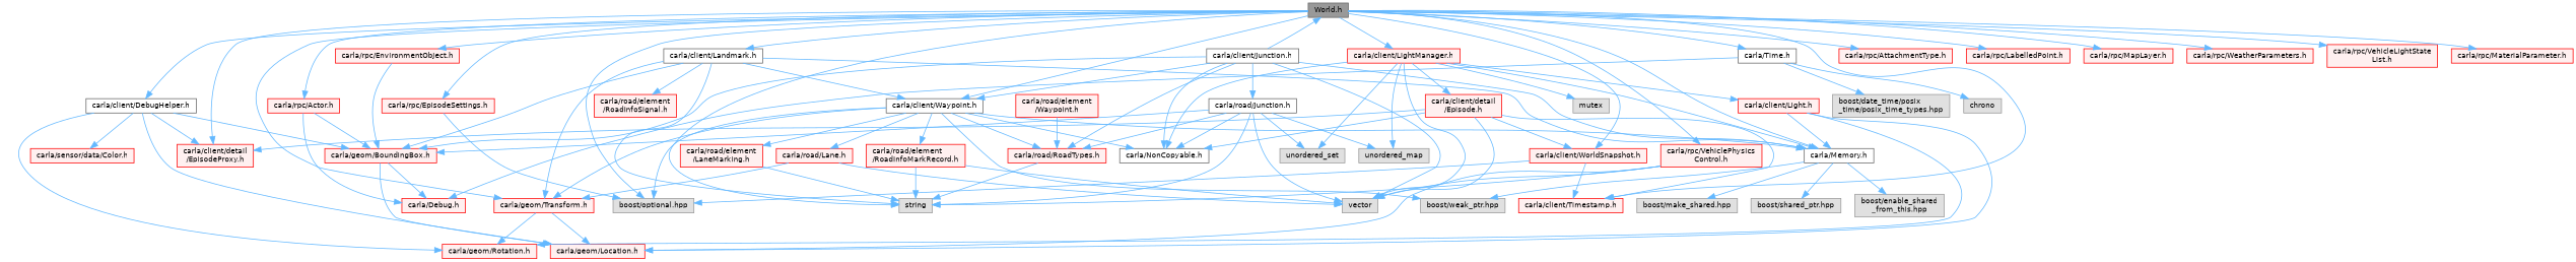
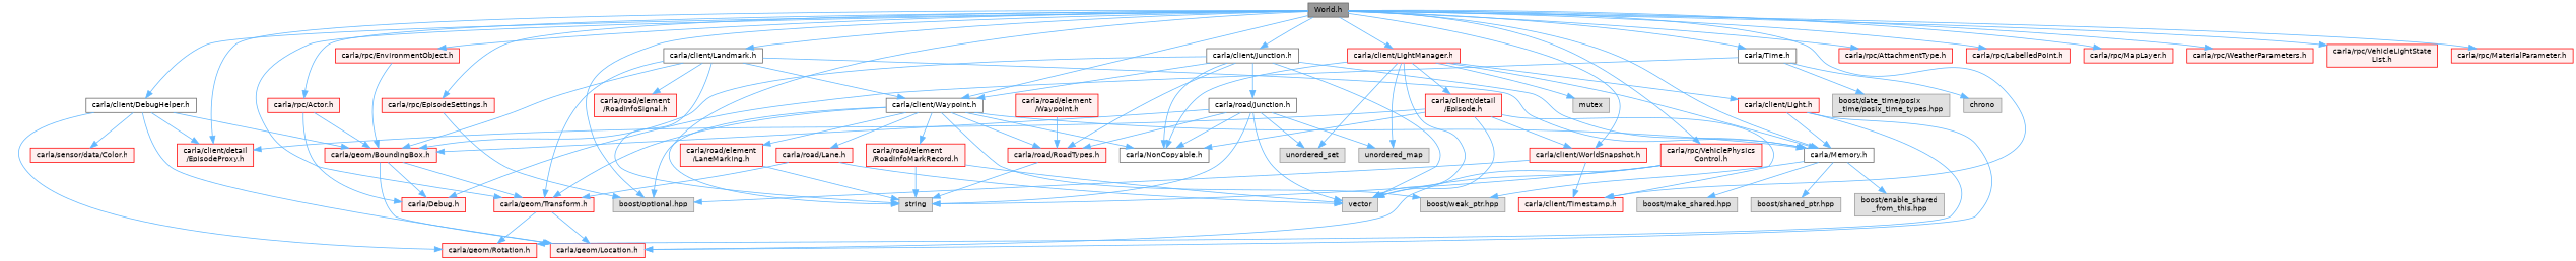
  digraph {
    node [color=red fillcolor="#FFF0F0" fontname=Helvetica fontsize=10 shape=box style=filled]
    edge [color=steelblue1 fontname=Helvetica fontsize=10 labelfontname=Helvetica labelfontsize=10 style=solid]
    n1 [color=gray40 fillcolor=grey60 fontcolor=black height=0.2 label="World.h" width=0.4]
    n2 [color=grey40 fillcolor=white height=0.2 label="carla/Memory.h" width=0.4]
    n3 [color=grey40 fillcolor=white height=0.2 label="carla/Time.h" width=0.4]
    n4 [color=grey40 fillcolor=white height=0.2 label="carla/client/DebugHelper.h" width=0.4]
    n5 [height=0.2 label="carla/client/detail\l/EpisodeProxy.h" width=0.4]
    n6 [height=0.2 label="carla/geom/Transform.h" width=0.4]
    n7 [color=grey40 fillcolor=white height=0.2 label="carla/client/Landmark.h" width=0.4]
    n8 [color=grey40 fillcolor=white height=0.2 label="carla/client/Waypoint.h" width=0.4]
    n9 [color=grey60 fillcolor="#E0E0E0" height=0.2 label=string width=0.4]
    n10 [color=grey60 fillcolor="#E0E0E0" height=0.2 label="boost/optional.hpp" width=0.4]
    n11 [color=grey40 fillcolor=white height=0.2 label="carla/client/Junction.h" width=0.4]
    n12 [height=0.2 label="carla/client/LightManager.h" width=0.4]
    n13 [height=0.2 label="carla/client/Timestamp.h" width=0.4]
    n14 [height=0.2 label="carla/client/WorldSnapshot.h" width=0.4]
    n15 [height=0.2 label="carla/rpc/Actor.h" width=0.4]
    n16 [height=0.2 label="carla/rpc/AttachmentType.h" width=0.4]
    n17 [height=0.2 label="carla/rpc/EpisodeSettings.h" width=0.4]
    n18 [height=0.2 label="carla/rpc/EnvironmentObject.h" width=0.4]
    n19 [height=0.2 label="carla/rpc/LabelledPoint.h" width=0.4]
    n20 [height=0.2 label="carla/rpc/MapLayer.h" width=0.4]
    n21 [height=0.2 label="carla/rpc/VehiclePhysics\lControl.h" width=0.4]
    n22 [height=0.2 label="carla/rpc/WeatherParameters.h" width=0.4]
    n23 [height=0.2 label="carla/rpc/VehicleLightState\lList.h" width=0.4]
    n24 [height=0.2 label="carla/rpc/MaterialParameter.h" width=0.4]
    n25 [color=grey60 fillcolor="#E0E0E0" height=0.2 label="boost/enable_shared\l_from_this.hpp" width=0.4]
    n26 [color=grey60 fillcolor="#E0E0E0" height=0.2 label="boost/make_shared.hpp" width=0.4]
    n27 [color=grey60 fillcolor="#E0E0E0" height=0.2 label="boost/shared_ptr.hpp" width=0.4]
    n28 [color=grey60 fillcolor="#E0E0E0" height=0.2 label="boost/weak_ptr.hpp" width=0.4]
    n29 [height=0.2 label="carla/Debug.h" width=0.4]
    n30 [color=grey60 fillcolor="#E0E0E0" height=0.2 label="boost/date_time/posix\l_time/posix_time_types.hpp" width=0.4]
    n31 [color=grey60 fillcolor="#E0E0E0" height=0.2 label=chrono width=0.4]
    n32 [height=0.2 label="carla/geom/BoundingBox.h" width=0.4]
    n33 [height=0.2 label="carla/geom/Location.h" width=0.4]
    n34 [height=0.2 label="carla/geom/Rotation.h" width=0.4]
    n35 [height=0.2 label="carla/sensor/data/Color.h" width=0.4]
    n36 [height=0.2 label="carla/road/element\l/RoadInfoSignal.h" width=0.4]
    n37 [color=grey40 fillcolor=white height=0.2 label="carla/NonCopyable.h" width=0.4]
    n38 [height=0.2 label="carla/road/element\l/LaneMarking.h" width=0.4]
    n39 [height=0.2 label="carla/road/element\l/RoadInfoMarkRecord.h" width=0.4]
    n40 [height=0.2 label="carla/road/RoadTypes.h" width=0.4]
    n41 [height=0.2 label="carla/road/Lane.h" width=0.4]
    n42 [color=grey60 fillcolor="#E0E0E0" height=0.2 label=vector width=0.4]
    n43 [color=grey40 fillcolor=white height=0.2 label="carla/road/Junction.h" width=0.4]
    n44 [color=grey60 fillcolor="#E0E0E0" height=0.2 label=unordered_map width=0.4]
    n45 [color=grey60 fillcolor="#E0E0E0" height=0.2 label=unordered_set width=0.4]
    n46 [color=grey60 fillcolor="#E0E0E0" height=0.2 label=mutex width=0.4]
    n47 [height=0.2 label="carla/client/detail\l/Episode.h" width=0.4]
    n48 [height=0.2 label="carla/client/Light.h" width=0.4]
    n49 [height=0.2 label="carla/road/element\l/Waypoint.h" width=0.4]
    n1 -> n2
    n1 -> n3
    n1 -> n4
    n1 -> n5
    n1 -> n6
    n1 -> n7
    n1 -> n8
    n1 -> n9
    n1 -> n10
-   n11 -> n1
+   n1 -> n11
    n1 -> n12
    n1 -> n13
    n1 -> n14
    n1 -> n15
    n1 -> n16
    n1 -> n17
    n1 -> n18
    n1 -> n19
    n1 -> n20
    n1 -> n21
    n1 -> n22
    n1 -> n23
    n1 -> n24
    n2 -> n25
    n2 -> n26
    n2 -> n27
    n2 -> n28
    n3 -> n29
    n3 -> n30
    n3 -> n31
    n4 -> n5
    n4 -> n32
    n4 -> n33
    n4 -> n34
    n4 -> n35
    n6 -> n33
    n6 -> n34
    n7 -> n2
    n7 -> n6
    n7 -> n8
    n7 -> n9
    n7 -> n32
    n7 -> n36
    n8 -> n2
    n8 -> n6
    n8 -> n10
    n8 -> n28
    n8 -> n37
    n8 -> n38
    n8 -> n39
    n8 -> n40
    n8 -> n41
    n11 -> n2
    n11 -> n8
    n11 -> n32
    n11 -> n37
    n11 -> n40
    n11 -> n42
    n11 -> n43
    n12 -> n2
    n12 -> n37
    n12 -> n42
    n12 -> n44
    n12 -> n45
    n12 -> n46
    n12 -> n47
    n12 -> n48
    n14 -> n10
    n14 -> n13
    n15 -> n29
    n15 -> n32
    n17 -> n10
    n18 -> n32
    n21 -> n9
    n21 -> n33
    n21 -> n42
+   n32 -> n6
    n32 -> n29
    n32 -> n33
    n38 -> n9
    n39 -> n9
    n39 -> n42
    n40 -> n9
    n41 -> n6
    n41 -> n42
    n43 -> n9
    n43 -> n32
    n43 -> n37
    n43 -> n40
    n43 -> n42
    n43 -> n44
    n43 -> n45
    n47 -> n5
    n47 -> n13
    n47 -> n14
    n47 -> n37
    n47 -> n42
    n48 -> n2
    n48 -> n33
    n48 -> n34
    n49 -> n40
  }
